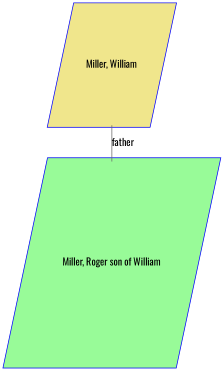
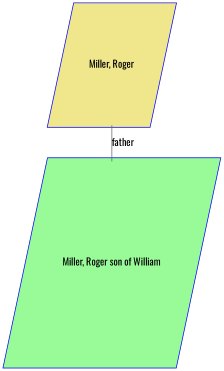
  digraph {
    fontname=Oswald
    node [color=blue regular=1 shape=parallelogram style=filled fontname=Oswald]
-   n1 [label="Miller, William" fillcolor=khaki]
+   n1 [label="Miller, Roger" fillcolor=khaki]
    n2 [label="Miller, Roger son of William" fillcolor=palegreen]
    n1 -> n2 [arrowsize=0.0 dir=none label=father color=gray40 fontname=Oswald]
  }
